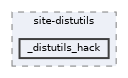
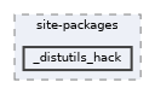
  digraph {
    compound=true
    n1 [color=grey25 fillcolor="#edf0f7" fontname=Helvetica fontsize=10 height=0.2 label=_distutils_hack shape=box style="filled,bold" width=0.4]
    subgraph cluster_1 {
      bgcolor="#edf0f7"
      fontname=Helvetica
      fontsize=10
-     label="site-distutils"
+     label="site-packages"
      pencolor=grey50
      style="filled,dashed"
      n1
    }
  }
